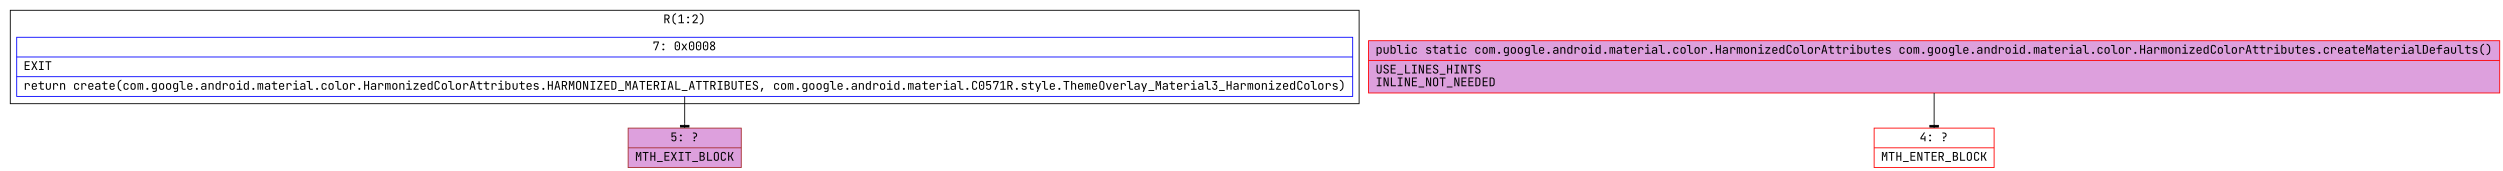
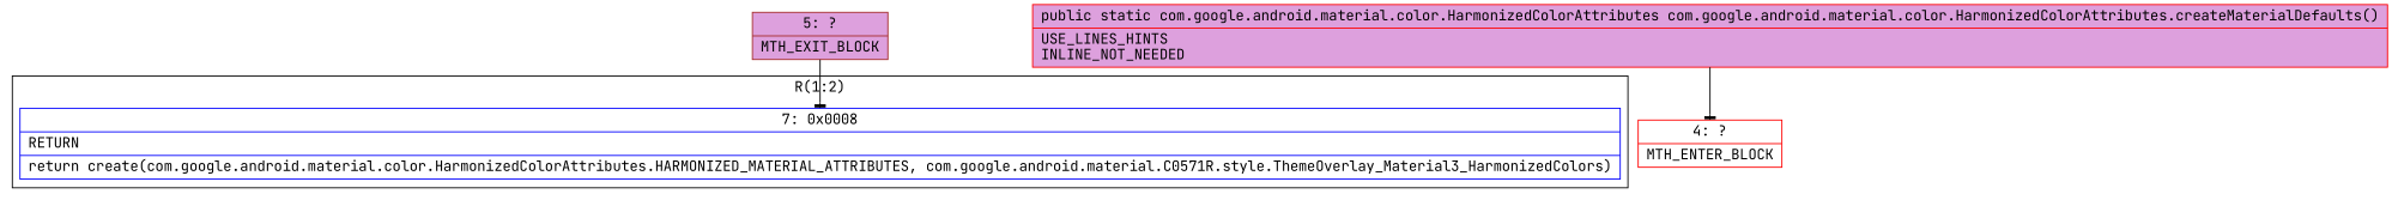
  digraph {
    fontname="JetBrains Mono"
    node [color=red fillcolor=white fontname="JetBrains Mono" shape=record style=filled]
    edge [arrowhead=tee fontname="JetBrains Mono"]
-   n1 [color=blue label="{7\:\ 0x0008|EXIT\l|return create(com.google.android.material.color.HarmonizedColorAttributes.HARMONIZED_MATERIAL_ATTRIBUTES, com.google.android.material.C0571R.style.ThemeOverlay_Material3_HarmonizedColors)\l}"]
+   n1 [color=blue label="{7\:\ 0x0008|RETURN\l|return create(com.google.android.material.color.HarmonizedColorAttributes.HARMONIZED_MATERIAL_ATTRIBUTES, com.google.android.material.C0571R.style.ThemeOverlay_Material3_HarmonizedColors)\l}"]
    n2 [color=brown fillcolor=plum label="{5\:\ ?|MTH_EXIT_BLOCK\l}"]
    n3 [label="{4\:\ ?|MTH_ENTER_BLOCK\l}"]
    n4 [fillcolor=plum label="{public static com.google.android.material.color.HarmonizedColorAttributes com.google.android.material.color.HarmonizedColorAttributes.createMaterialDefaults()  | USE_LINES_HINTS\lINLINE_NOT_NEEDED\l}"]
    subgraph cluster_1 {
      label="R(1:2)"
      n1
    }
-   n1 -> n2
+   n2 -> n1
    n4 -> n3
  }
